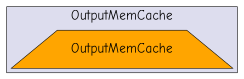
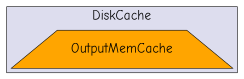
  digraph {
    compound=true
    fontname="Comic Neue"
    n1 [fillcolor=orange fontname="Comic Neue" fontsize=24 label=OutputMemCache pencolor=black shape=trapezium style=filled]
    subgraph cluster_1 {
      bgcolor="#ddddee"
      fontsize=24
-     label=OutputMemCache
+     label=DiskCache
      pencolor=black
      n1
    }
  }
